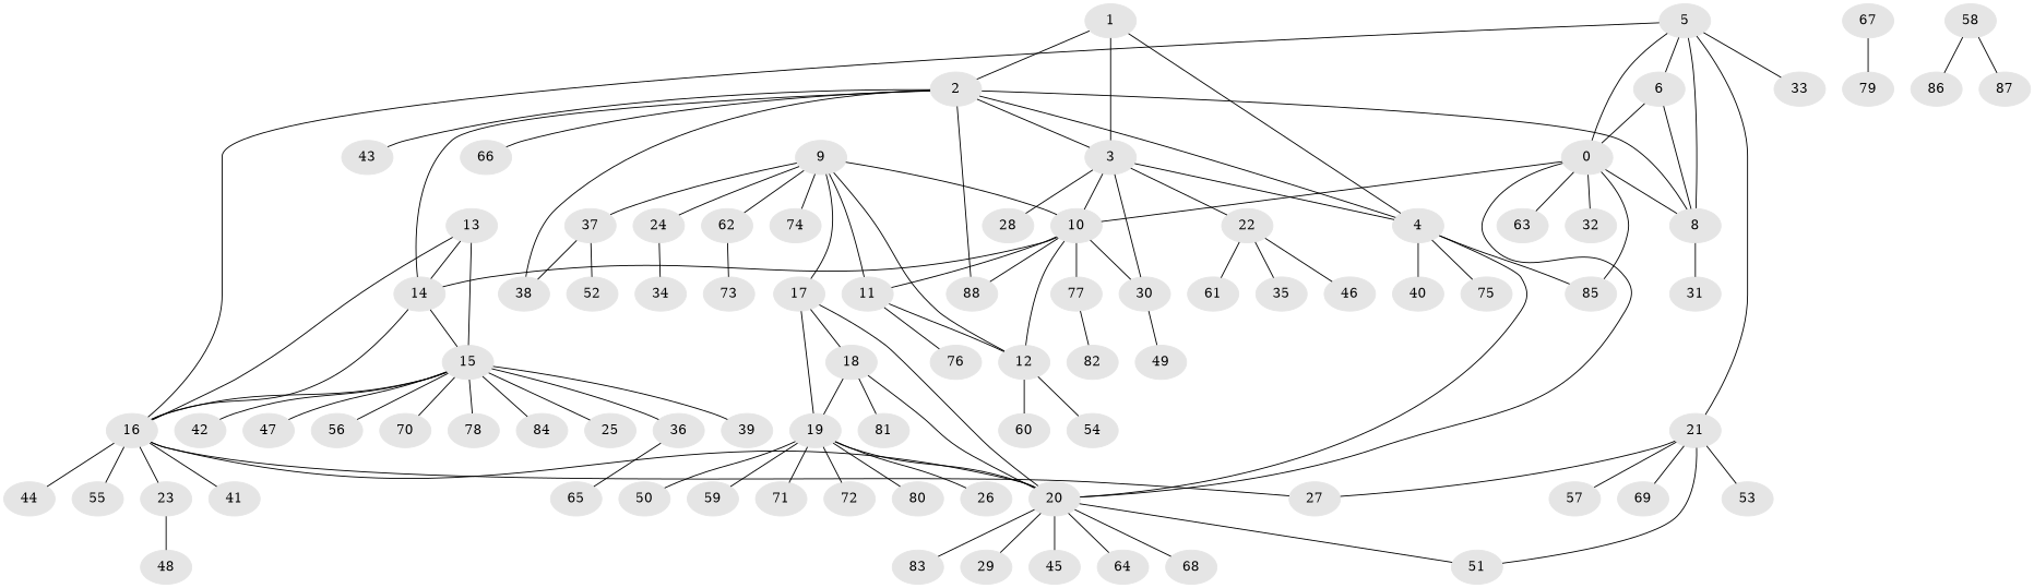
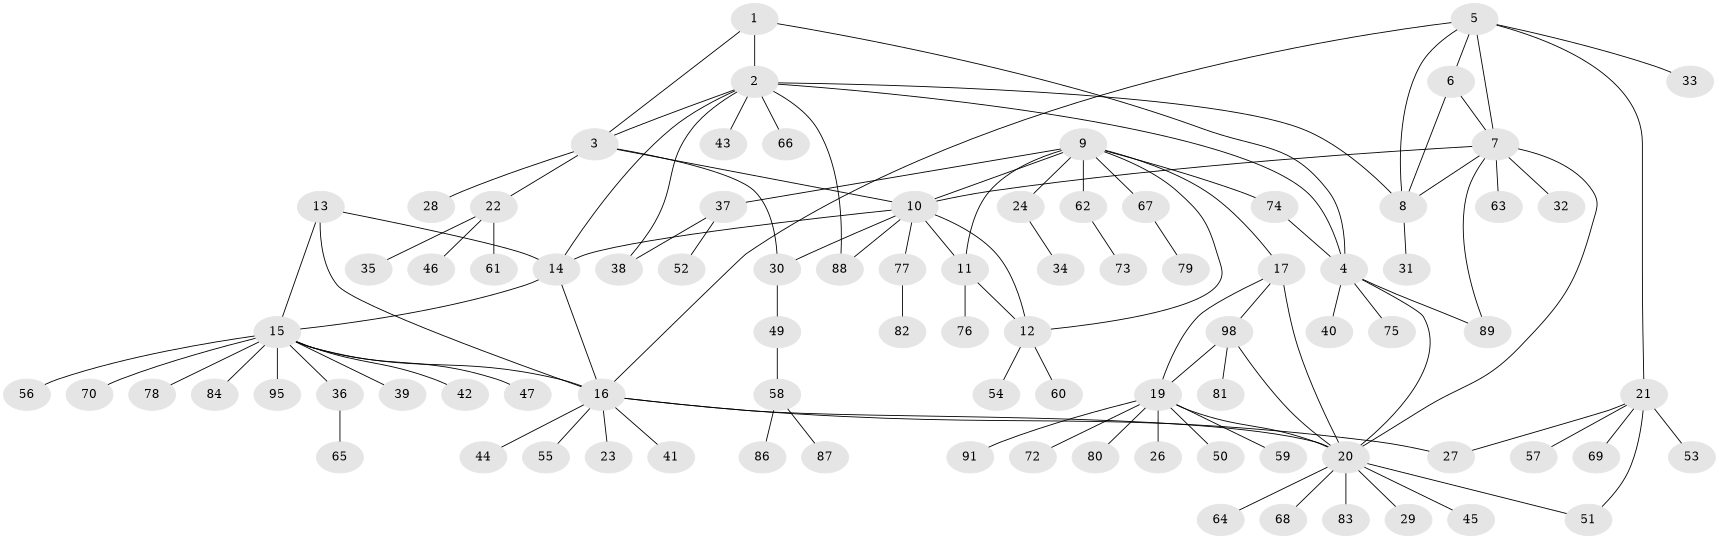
  graph {
    node [color=gray90 style=filled]
    1
    2
    3
    4
    8
    14
    38
    43
    66
    88
    10
    22
    28
    30
    20
    40
    75
-   85
+   85 [label=89]
    31
    16
    15
    11
    12
    77
    35
    46
    61
    49
    29
    45
    51
    64
    68
    83
    5
    6
-   7 [label=0]
+   7
    21
    33
    32
    63
    23
    27
    41
    44
    55
    53
    57
    69
    9
    17
    24
    37
    62
    67
    74
    76
    54
    60
-   18
+   18 [label=98]
    19
    34
    52
    73
    79
    82
    13
-   25
+   25 [label=95]
    36
    39
    42
    47
    56
    70
    78
    84
    65
-   48
    81
    26
    50
    59
-   71
+   71 [label=91]
    72
    80
    58
    86
    87
    1 -- 2
    1 -- 3
    1 -- 4
    2 -- 3
    2 -- 4
    2 -- 8
    2 -- 14
    2 -- 38
    2 -- 43
    2 -- 66
    2 -- 88
-   3 -- 4
+   74 -- 4
    3 -- 10
    3 -- 22
    3 -- 28
    3 -- 30
    4 -- 20
    4 -- 40
    4 -- 75
    4 -- 85
    8 -- 31
    14 -- 16
    14 -- 15
    10 -- 14
    10 -- 88
    10 -- 30
    10 -- 11
    10 -- 12
    10 -- 77
    22 -- 35
    22 -- 46
    22 -- 61
    30 -- 49
    20 -- 29
    20 -- 45
    20 -- 51
    20 -- 64
    20 -- 68
    20 -- 83
    16 -- 20
    16 -- 23
    16 -- 27
    16 -- 41
    16 -- 44
    16 -- 55
    15 -- 16
    15 -- 25
    15 -- 36
    15 -- 39
    15 -- 42
    15 -- 47
    15 -- 56
    15 -- 70
    15 -- 78
    15 -- 84
    11 -- 12
    11 -- 76
    12 -- 54
    12 -- 60
    77 -- 82
+   49 -- 58
    5 -- 8
    5 -- 16
    5 -- 6
    5 -- 7
    5 -- 21
    5 -- 33
    6 -- 8
    6 -- 7
    7 -- 8
    7 -- 10
    7 -- 20
    7 -- 85
    7 -- 32
    7 -- 63
    21 -- 51
    21 -- 27
    21 -- 53
    21 -- 57
    21 -- 69
-   23 -- 48
    9 -- 10
    9 -- 11
    9 -- 12
    9 -- 17
    9 -- 24
    9 -- 37
    9 -- 62
+   9 -- 67
    9 -- 74
    17 -- 20
    17 -- 18
    17 -- 19
    24 -- 34
    37 -- 38
    37 -- 52
    62 -- 73
    67 -- 79
    18 -- 20
    18 -- 19
    18 -- 81
    19 -- 20
    19 -- 26
    19 -- 50
    19 -- 59
    19 -- 71
    19 -- 72
    19 -- 80
    13 -- 14
    13 -- 16
    13 -- 15
    36 -- 65
    58 -- 86
    58 -- 87
  }
